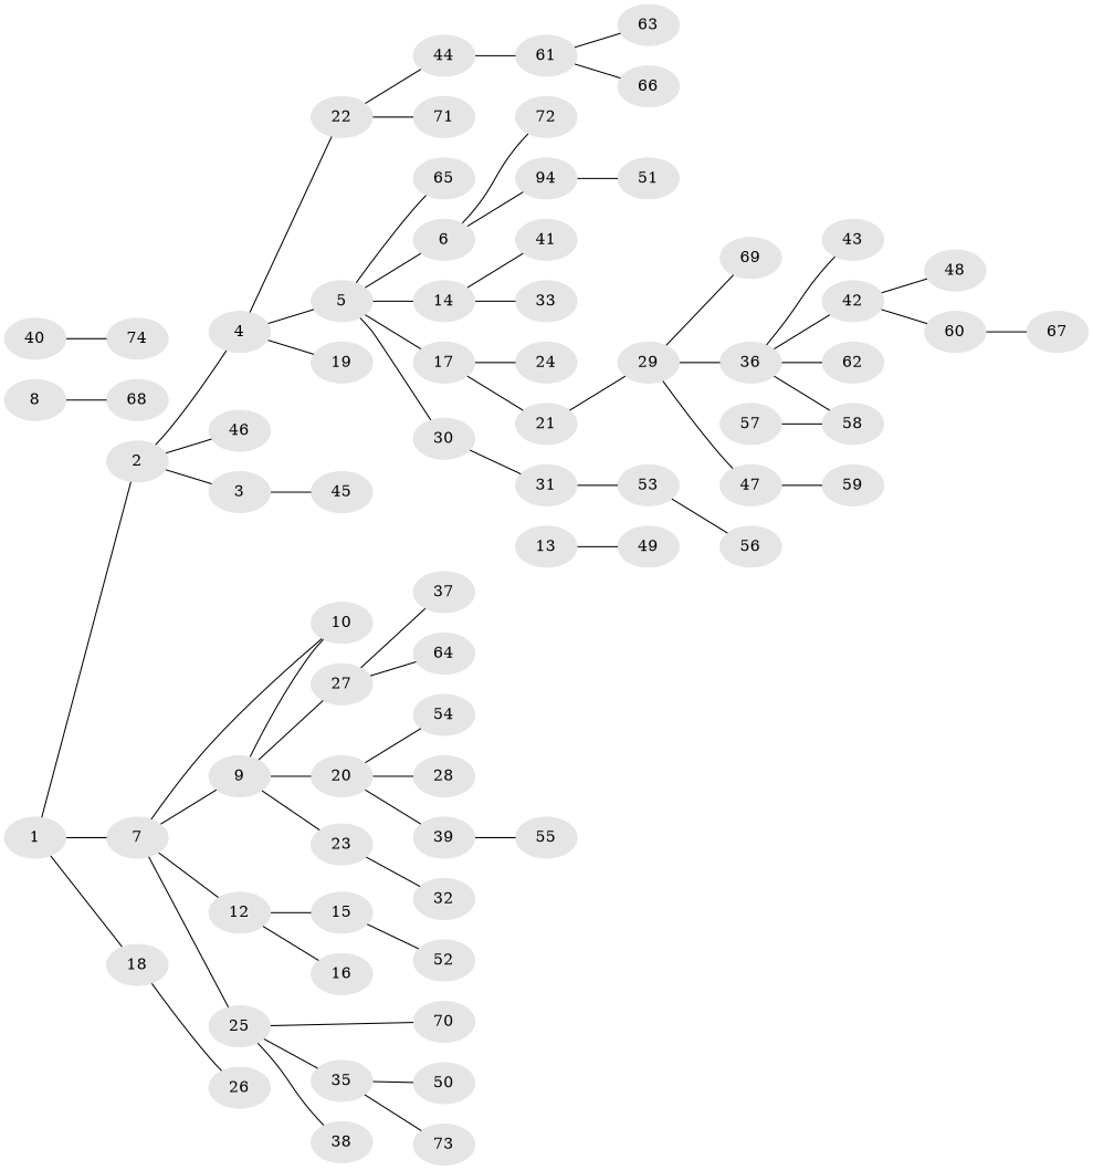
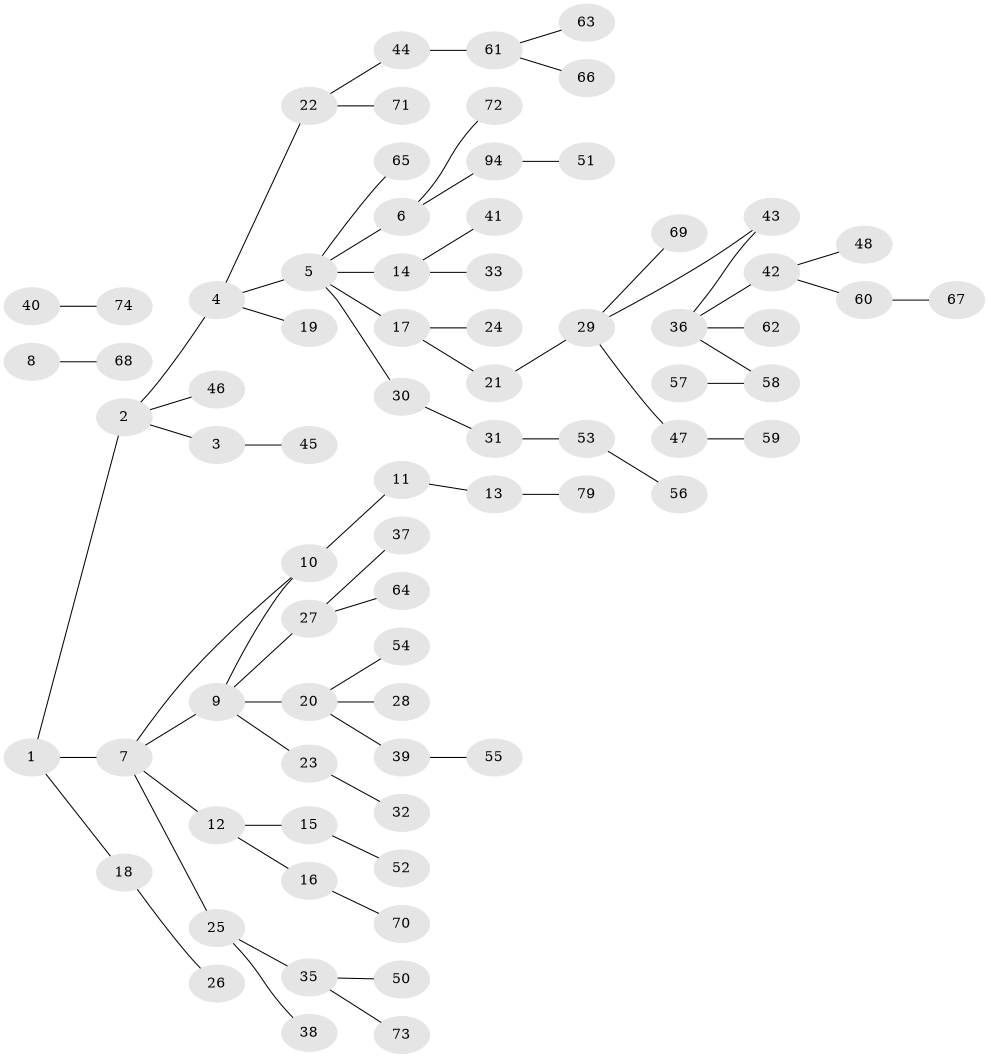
  graph {
    rankdir=LR
    node [color=gray90 style=filled]
    1
    2
    7
    18
    3
    4
    46
    9
    12
    25
    10
    26
    45
    5
    19
    22
    6
    14
    17
    30
    65
    44
    71
    n24 [label=94]
    72
    33
    41
    21
    24
    31
    51
    8
    68
    20
    23
    27
    15
    16
    35
    38
+   11
    28
    39
    54
    32
    37
    64
    13
-   49
+   49 [label=79]
    52
    70
    29
    55
    36
    47
    69
    61
    40
    74
    50
    73
    42
    43
    62
    58
    59
    53
    56
    48
    60
    57
    67
    63
    66
    1 -- 2
    1 -- 7
    1 -- 18
    2 -- 3
    2 -- 4
    2 -- 46
    7 -- 9
    7 -- 12
    7 -- 25
    7 -- 10
    18 -- 26
    3 -- 45
    4 -- 5
    4 -- 19
    4 -- 22
    9 -- 10
    9 -- 20
    9 -- 23
    9 -- 27
    12 -- 15
    12 -- 16
    25 -- 35
    25 -- 38
+   10 -- 11
    5 -- 6
    5 -- 14
    5 -- 17
    5 -- 30
    5 -- 65
    22 -- 44
    22 -- 71
    6 -- n24
    6 -- 72
    14 -- 33
    14 -- 41
    17 -- 21
    17 -- 24
    30 -- 31
    44 -- 61
    n24 -- 51
    21 -- 29
    31 -- 53
    8 -- 68
    20 -- 28
    20 -- 39
    20 -- 54
    23 -- 32
    27 -- 37
    27 -- 64
    15 -- 52
-   25 -- 70
+   16 -- 70
    35 -- 50
    35 -- 73
+   11 -- 13
    39 -- 55
    13 -- 49
-   29 -- 36
+   29 -- 43
    29 -- 47
    29 -- 69
    36 -- 42
    36 -- 43
    36 -- 62
    36 -- 58
    47 -- 59
    61 -- 63
    61 -- 66
    40 -- 74
    42 -- 48
    42 -- 60
    53 -- 56
    60 -- 67
    57 -- 58
  }
